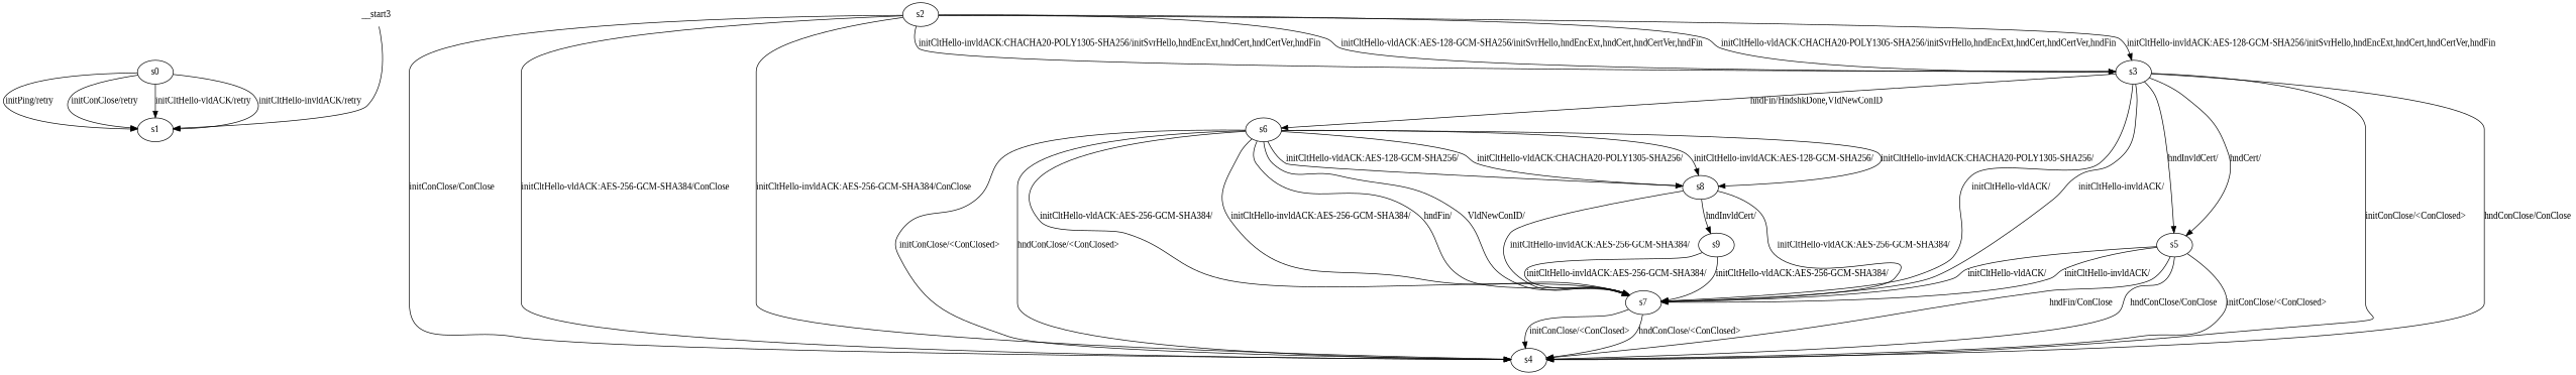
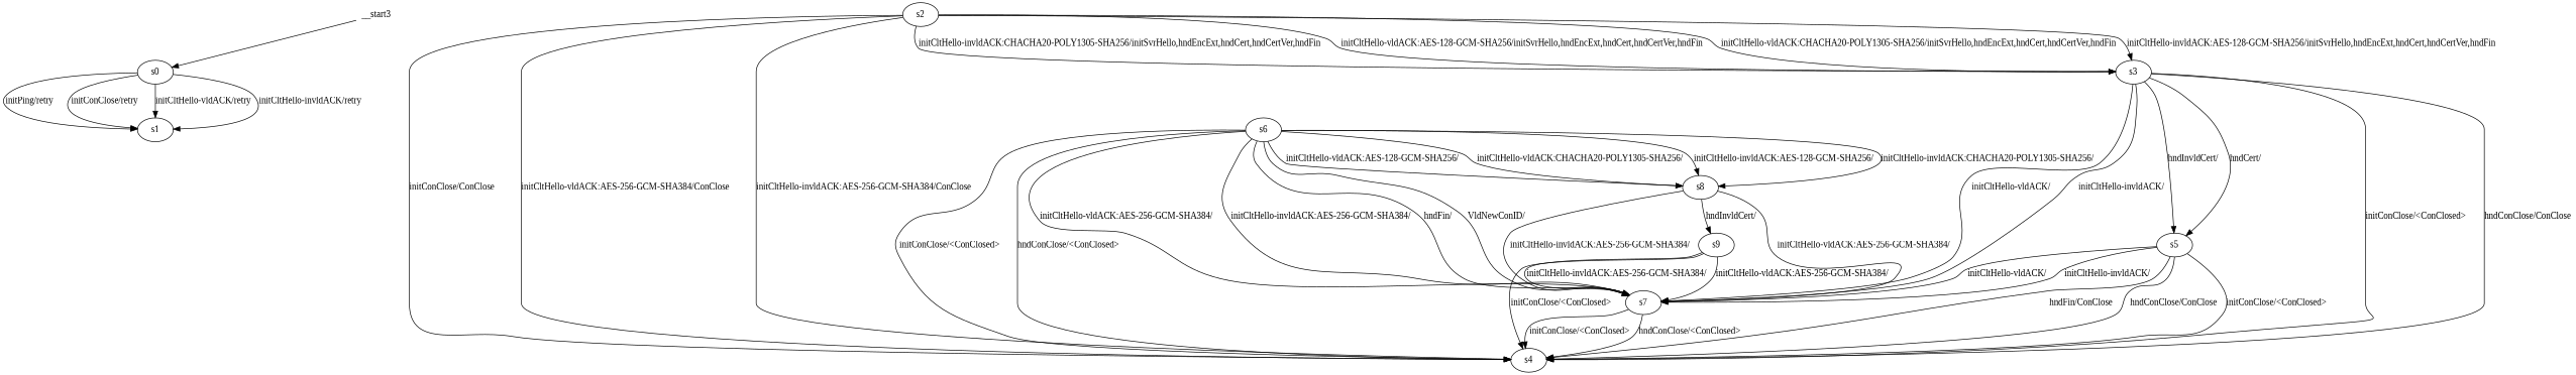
  digraph {
    fontname="Liberation Serif"
    node [fontname="Liberation Serif"]
    edge [fontname="Liberation Serif"]
    n1 [label=s0]
    n2 [label=s1]
    n3 [label=s2]
    n4 [label=s3]
    n5 [label=s4]
    n6 [label=s5]
    n7 [label=s6]
    n8 [label=s7]
    n9 [label=s8]
    n10 [label=s9]
    n11 [label=__start3 shape=none]
    n1 -> n2 [label="initPing/retry "]
    n1 -> n2 [label="initConClose/retry "]
    n1 -> n2 [label="initCltHello-vldACK/retry "]
    n1 -> n2 [label="initCltHello-invldACK/retry "]
    n3 -> n4 [label="initCltHello-vldACK:AES-128-GCM-SHA256/initSvrHello,hndEncExt,hndCert,hndCertVer,hndFin "]
    n3 -> n4 [label="initCltHello-vldACK:CHACHA20-POLY1305-SHA256/initSvrHello,hndEncExt,hndCert,hndCertVer,hndFin "]
    n3 -> n4 [label="initCltHello-invldACK:AES-128-GCM-SHA256/initSvrHello,hndEncExt,hndCert,hndCertVer,hndFin "]
    n3 -> n4 [label="initCltHello-invldACK:CHACHA20-POLY1305-SHA256/initSvrHello,hndEncExt,hndCert,hndCertVer,hndFin "]
    n3 -> n5 [label="initConClose/ConClose "]
    n3 -> n5 [label="initCltHello-vldACK:AES-256-GCM-SHA384/ConClose "]
    n3 -> n5 [label="initCltHello-invldACK:AES-256-GCM-SHA384/ConClose "]
    n4 -> n5 [label="initConClose/<ConClosed> "]
    n4 -> n5 [label="hndConClose/ConClose "]
    n4 -> n6 [label="hndCert/ "]
    n4 -> n6 [label="hndInvldCert/ "]
-   n4 -> n7 [label="hndFin/HndshkDone,VldNewConID "]
    n4 -> n8 [label="initCltHello-vldACK/ "]
    n4 -> n8 [label="initCltHello-invldACK/ "]
    n6 -> n5 [label="initConClose/<ConClosed> "]
    n6 -> n5 [label="hndFin/ConClose "]
    n6 -> n5 [label="hndConClose/ConClose "]
    n6 -> n8 [label="initCltHello-vldACK/ "]
    n6 -> n8 [label="initCltHello-invldACK/ "]
    n7 -> n5 [label="initConClose/<ConClosed> "]
    n7 -> n5 [label="hndConClose/<ConClosed> "]
    n7 -> n8 [label="initCltHello-vldACK:AES-256-GCM-SHA384/ "]
    n7 -> n8 [label="initCltHello-invldACK:AES-256-GCM-SHA384/ "]
    n7 -> n8 [label="hndFin/ "]
    n7 -> n8 [label="VldNewConID/ "]
    n7 -> n9 [label="initCltHello-vldACK:AES-128-GCM-SHA256/ "]
    n7 -> n9 [label="initCltHello-vldACK:CHACHA20-POLY1305-SHA256/ "]
    n7 -> n9 [label="initCltHello-invldACK:AES-128-GCM-SHA256/ "]
    n7 -> n9 [label="initCltHello-invldACK:CHACHA20-POLY1305-SHA256/ "]
    n8 -> n5 [label="initConClose/<ConClosed> "]
    n8 -> n5 [label="hndConClose/<ConClosed> "]
    n9 -> n8 [label="initCltHello-vldACK:AES-256-GCM-SHA384/ "]
    n9 -> n8 [label="initCltHello-invldACK:AES-256-GCM-SHA384/ "]
    n9 -> n10 [label="hndInvldCert/ "]
+   n10 -> n5 [label="initConClose/<ConClosed> "]
    n10 -> n8 [label="initCltHello-vldACK:AES-256-GCM-SHA384/ "]
    n10 -> n8 [label="initCltHello-invldACK:AES-256-GCM-SHA384/ "]
-   n11 -> n2
+   n11 -> n1
  }
